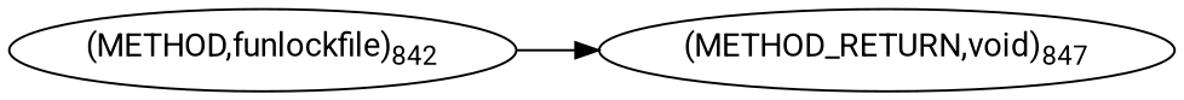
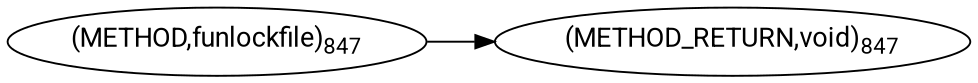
  digraph {
    rankdir=LR
    fontname=Roboto
    node [fontname=Roboto]
-   n1 [label=<(METHOD,funlockfile)<SUB>842</SUB>>]
+   n1 [label=<(METHOD,funlockfile)<SUB>847</SUB>>]
    n2 [label=<(METHOD_RETURN,void)<SUB>847</SUB>>]
    n1 -> n2 [fontname=Roboto]
  }
